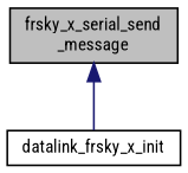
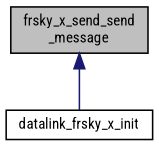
  digraph {
    rankdir=TB
    fontname="Roboto Condensed"
    node [color=black fontname="Roboto Condensed" fontsize=10 shape=record style=filled]
-   n1 [fillcolor=grey75 fontcolor=black height=0.2 label="frsky_x_serial_send\l_message" width=0.4]
+   n1 [fillcolor=grey75 fontcolor=black height=0.2 label="frsky_x_send_send\l_message" width=0.4]
    n2 [fillcolor=white height=0.2 label=datalink_frsky_x_init width=0.4]
    n1 -> n2 [color=midnightblue dir=back fontname="Roboto Condensed" fontsize=10 labelfontname=FreeSans labelfontsize=10 style=solid]
  }
